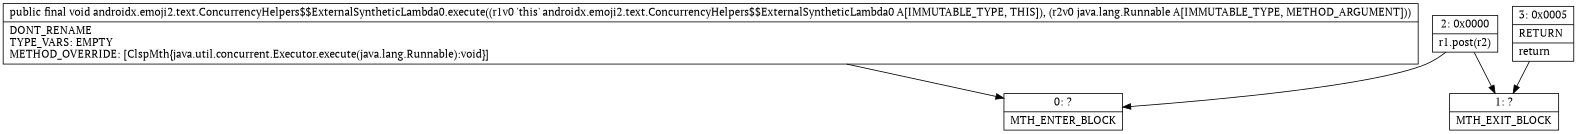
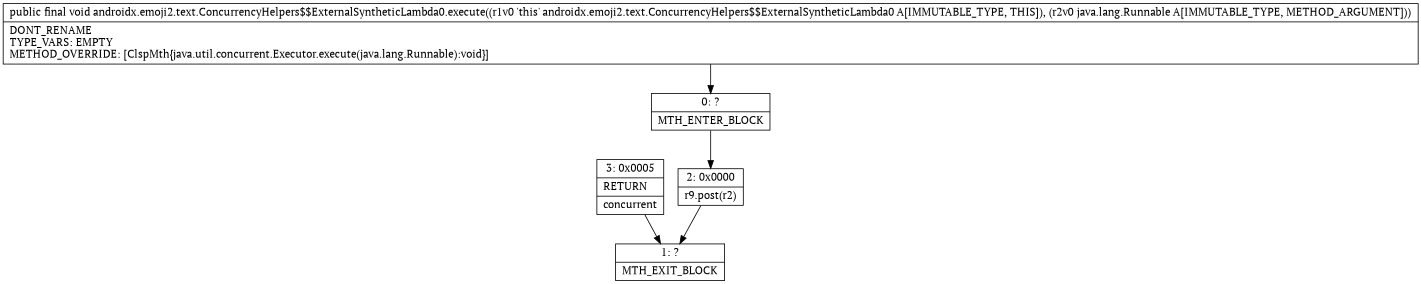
  digraph {
    fontname="PT Serif"
    node [fontname="PT Serif" shape=record]
    edge [fontname="PT Serif"]
    n1 [label="{0\:\ ?|MTH_ENTER_BLOCK\l}"]
-   n2 [label="{2\:\ 0x0000|r1.post(r2)\l}"]
+   n2 [label="{2\:\ 0x0000|r9.post(r2)\l}"]
    n3 [label="{1\:\ ?|MTH_EXIT_BLOCK\l}"]
-   n4 [label="{3\:\ 0x0005|RETURN\l|return\l}"]
+   n4 [label="{3\:\ 0x0005|RETURN\l|concurrent\l}"]
    n5 [label="{public final void androidx.emoji2.text.ConcurrencyHelpers$$ExternalSyntheticLambda0.execute((r1v0 'this' androidx.emoji2.text.ConcurrencyHelpers$$ExternalSyntheticLambda0 A[IMMUTABLE_TYPE, THIS]), (r2v0 java.lang.Runnable A[IMMUTABLE_TYPE, METHOD_ARGUMENT]))  | DONT_RENAME\lTYPE_VARS: EMPTY\lMETHOD_OVERRIDE: [ClspMth\{java.util.concurrent.Executor.execute(java.lang.Runnable):void\}]\l}"]
-   n2 -> n1
+   n1 -> n2
    n2 -> n3
    n4 -> n3
    n5 -> n1
  }
